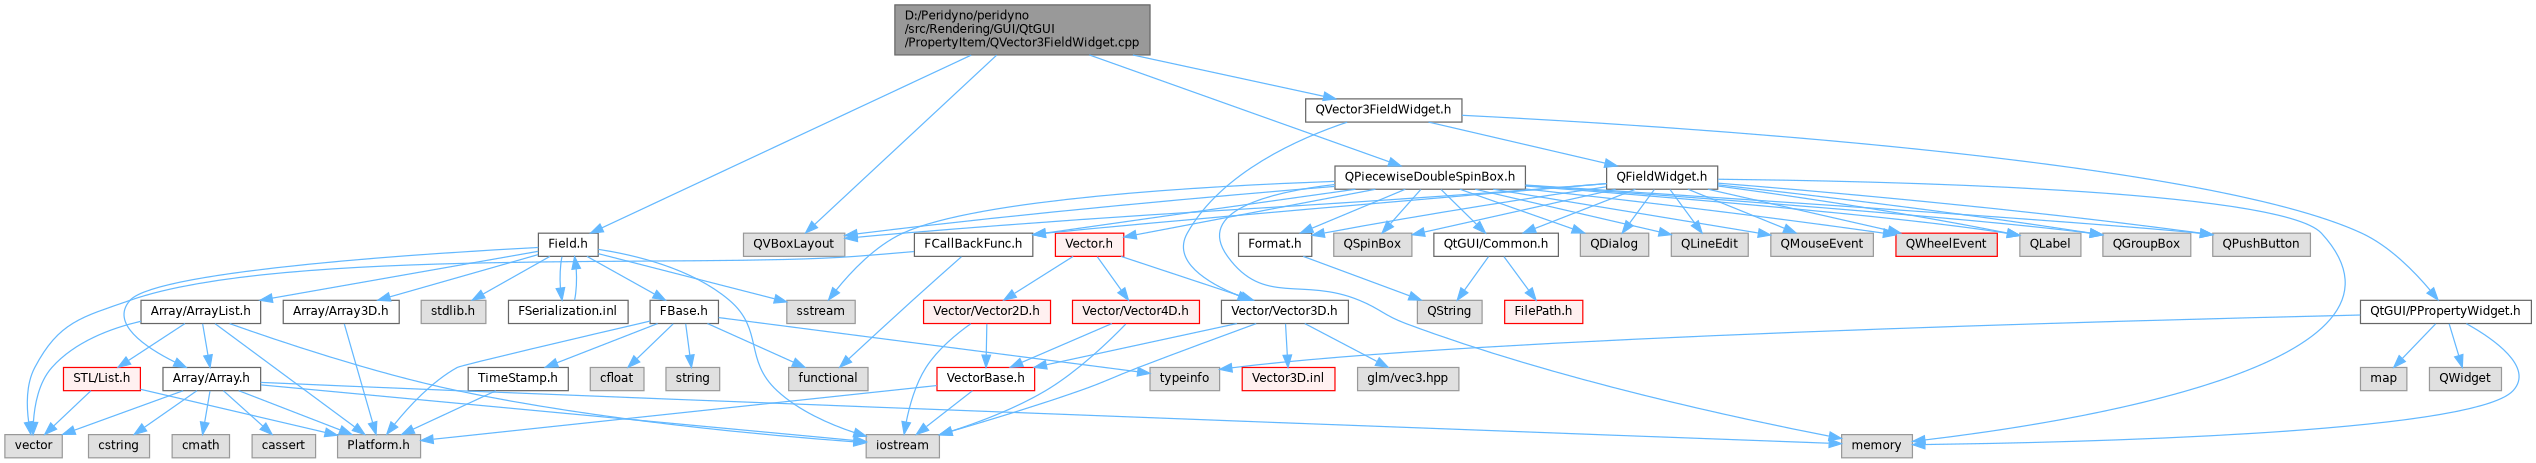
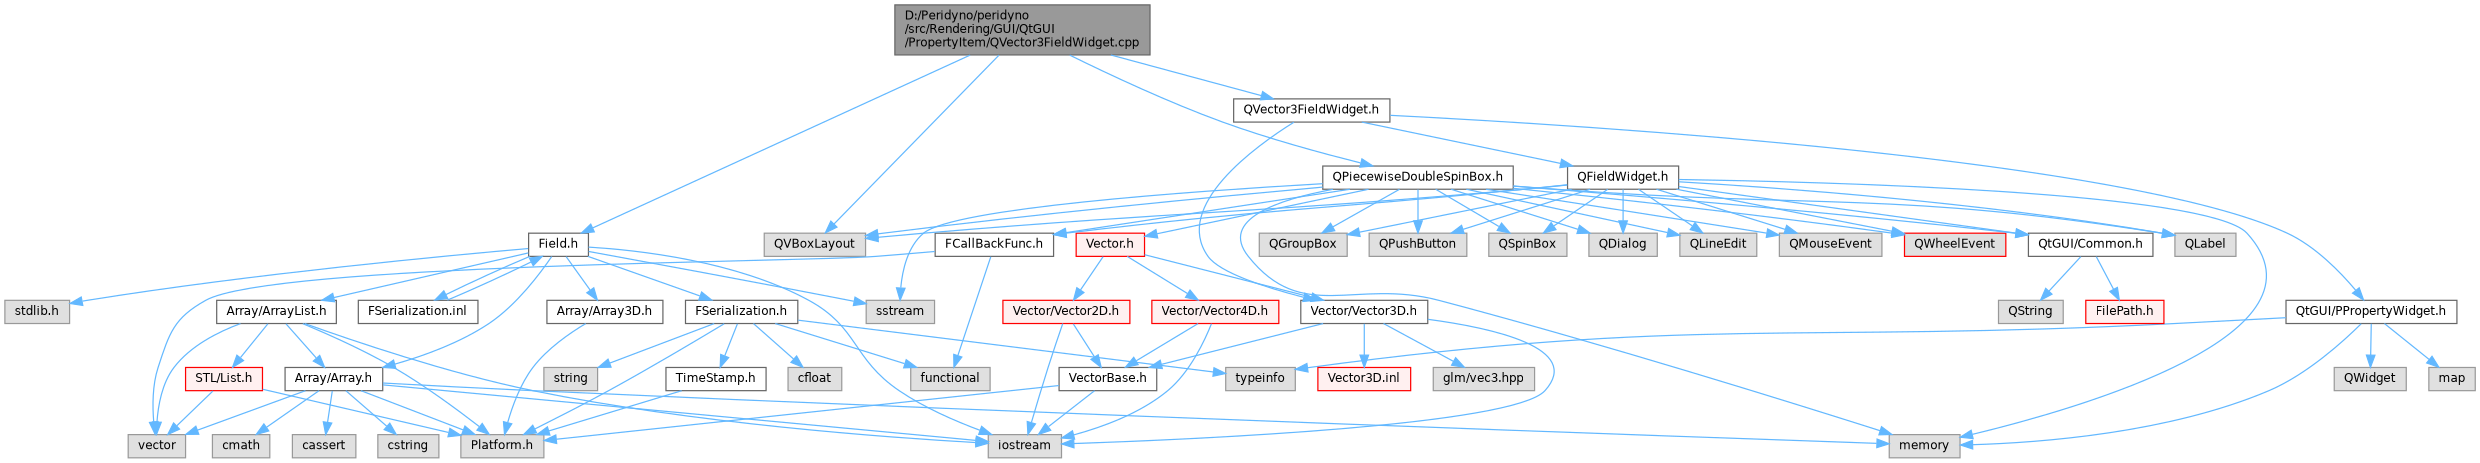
  digraph {
    node [color=grey60 fillcolor="#E0E0E0" fontname=Helvetica fontsize=10 shape=box style=filled]
    edge [color=steelblue1 fontname=Helvetica fontsize=10 labelfontname=Helvetica labelfontsize=10 style=solid]
    n1 [color=gray40 fillcolor=grey60 fontcolor=black height=0.2 label="D:/Peridyno/peridyno\l/src/Rendering/GUI/QtGUI\l/PropertyItem/QVector3FieldWidget.cpp" width=0.4]
    n2 [color=grey40 fillcolor=white height=0.2 label="QVector3FieldWidget.h" width=0.4]
    n3 [height=0.2 label=QVBoxLayout width=0.4]
    n4 [color=grey40 fillcolor=white height=0.2 label="Field.h" width=0.4]
    n5 [color=grey40 fillcolor=white height=0.2 label="QPiecewiseDoubleSpinBox.h" width=0.4]
    n6 [color=grey40 fillcolor=white height=0.2 label="QFieldWidget.h" width=0.4]
    n7 [color=grey40 fillcolor=white height=0.2 label="QtGUI/PPropertyWidget.h" width=0.4]
    n8 [color=grey40 fillcolor=white height=0.2 label="Vector/Vector3D.h" width=0.4]
    n9 [height=0.2 label=iostream width=0.4]
    n10 [height=0.2 label="stdlib.h" width=0.4]
    n11 [height=0.2 label=sstream width=0.4]
-   n12 [color=grey40 fillcolor=white height=0.2 label="FBase.h" width=0.4]
+   n12 [color=grey40 fillcolor=white height=0.2 label="FSerialization.h" width=0.4]
    n13 [color=grey40 fillcolor=white height=0.2 label="Array/Array.h" width=0.4]
    n14 [color=grey40 fillcolor=white height=0.2 label="Array/Array3D.h" width=0.4]
    n15 [color=grey40 fillcolor=white height=0.2 label="Array/ArrayList.h" width=0.4]
    n16 [color=grey40 fillcolor=white height=0.2 label="FSerialization.inl" width=0.4]
    n17 [height=0.2 label=QGroupBox width=0.4]
    n18 [height=0.2 label=QPushButton width=0.4]
    n19 [height=0.2 label=QSpinBox width=0.4]
    n20 [height=0.2 label=QDialog width=0.4]
    n21 [height=0.2 label=QLineEdit width=0.4]
    n22 [height=0.2 label=QMouseEvent width=0.4]
    n23 [color=red height=0.2 label=QWheelEvent width=0.4]
    n24 [height=0.2 label=QLabel width=0.4]
-   n25 [color=grey40 fillcolor=white height=0.2 label="Format.h" width=0.4]
    n26 [color=grey40 fillcolor=white height=0.2 label="FCallBackFunc.h" width=0.4]
    n27 [color=grey40 fillcolor=white height=0.2 label="QtGUI/Common.h" width=0.4]
    n28 [height=0.2 label=memory width=0.4]
    n29 [color=red fillcolor="#FFF0F0" height=0.2 label="Vector.h" width=0.4]
    n30 [height=0.2 label=map width=0.4]
    n31 [height=0.2 label=QWidget width=0.4]
    n32 [height=0.2 label=typeinfo width=0.4]
    n33 [height=0.2 label="glm/vec3.hpp" width=0.4]
-   n34 [color=red fillcolor=white height=0.2 label="VectorBase.h" width=0.4]
+   n34 [color=grey40 fillcolor=white height=0.2 label="VectorBase.h" width=0.4]
    n35 [color=red fillcolor="#FFF0F0" height=0.2 label="Vector3D.inl" width=0.4]
    n36 [height=0.2 label=QString width=0.4]
    n37 [height=0.2 label=vector width=0.4]
    n38 [height=0.2 label=functional width=0.4]
    n39 [color=red fillcolor="#FFF0F0" height=0.2 label="FilePath.h" width=0.4]
    n40 [height=0.2 label="Platform.h" width=0.4]
    n41 [color=grey40 fillcolor=white height=0.2 label="TimeStamp.h" width=0.4]
    n42 [height=0.2 label=string width=0.4]
    n43 [height=0.2 label=cfloat width=0.4]
    n44 [height=0.2 label=cassert width=0.4]
    n45 [height=0.2 label=cstring width=0.4]
    n46 [height=0.2 label=cmath width=0.4]
    n47 [color=red fillcolor="#FFF0F0" height=0.2 label="STL/List.h" width=0.4]
    n48 [color=red fillcolor="#FFF0F0" height=0.2 label="Vector/Vector2D.h" width=0.4]
    n49 [color=red fillcolor="#FFF0F0" height=0.2 label="Vector/Vector4D.h" width=0.4]
    n1 -> n2
    n1 -> n3
    n1 -> n4
    n1 -> n5
    n2 -> n6
    n2 -> n7
    n2 -> n8
    n4 -> n9
    n4 -> n10
    n4 -> n11
    n4 -> n12
    n4 -> n13
    n4 -> n14
    n4 -> n15
    n4 -> n16
    n5 -> n3
    n5 -> n11
    n5 -> n17
    n5 -> n18
    n5 -> n19
    n5 -> n20
    n5 -> n21
    n5 -> n22
    n5 -> n23
    n5 -> n24
-   n5 -> n25
    n5 -> n26
    n5 -> n27
    n5 -> n28
    n5 -> n29
    n6 -> n3
    n6 -> n17
    n6 -> n18
    n6 -> n19
    n6 -> n20
    n6 -> n21
    n6 -> n22
    n6 -> n23
    n6 -> n24
-   n6 -> n25
    n6 -> n26
    n6 -> n27
    n6 -> n28
    n7 -> n28
    n7 -> n30
    n7 -> n31
    n7 -> n32
    n8 -> n9
    n8 -> n33
    n8 -> n34
    n8 -> n35
    n12 -> n32
    n12 -> n38
    n12 -> n40
    n12 -> n41
    n12 -> n42
    n12 -> n43
    n13 -> n9
    n13 -> n28
    n13 -> n37
    n13 -> n40
    n13 -> n44
    n13 -> n45
    n13 -> n46
    n14 -> n40
    n15 -> n9
    n15 -> n13
    n15 -> n37
    n15 -> n40
    n15 -> n47
    n16 -> n4
-   n25 -> n36
    n26 -> n37
    n26 -> n38
    n27 -> n36
    n27 -> n39
    n29 -> n8
    n29 -> n48
    n29 -> n49
    n34 -> n9
    n34 -> n40
    n41 -> n40
    n47 -> n37
    n47 -> n40
    n48 -> n9
    n48 -> n34
    n49 -> n9
    n49 -> n34
  }
